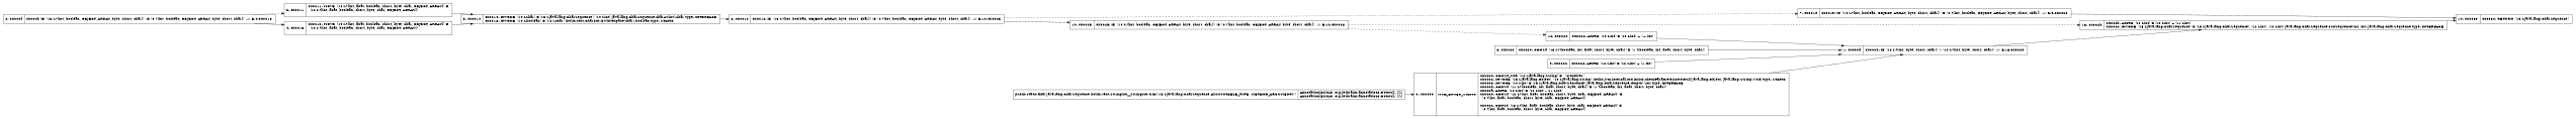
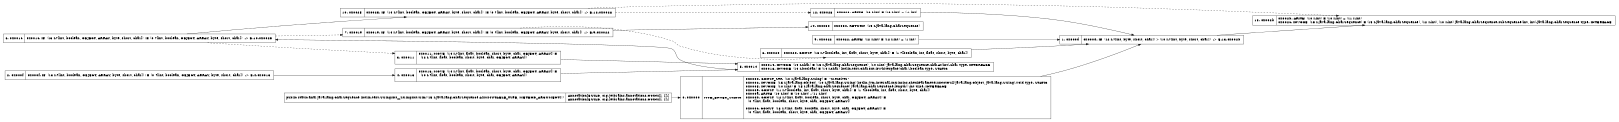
  digraph {
    rankdir=LR
    node [shape=record]
    n1 [label="{0\:\ 0x0000|MTH_ENTER_STATIC\l|0x0000: CONST_STR  (r0 I:java.lang.String) =  \"$receiver\" \l0x0002: INVOKE  (r5 I:java.lang.Object), (r0 I:java.lang.String) kotlin.jvm.internal.Intrinsics.checkParameterIsNotNull(java.lang.Object, java.lang.String):void type: STATIC \l0x0005: INVOKE  (r0 I:int) = (r5 I:java.lang.CharSequence) java.lang.CharSequence.length():int type: INTERFACE \l0x0009: CONST  (r1 I:?[boolean, int, float, short, byte, char]) = (1 ?[boolean, int, float, short, byte, char]) \l0x000a: ARITH  (r0 I:int) = (r0 I:int) \- (r1 I:int) \l0x000b: CONST  (r2 I:?[int, float, boolean, short, byte, char, OBJECT, ARRAY]) = \l  (0 ?[int, float, boolean, short, byte, char, OBJECT, ARRAY])\l \l0x000c: CONST  (r3 I:?[int, float, boolean, short, byte, char, OBJECT, ARRAY]) = \l  (0 ?[int, float, boolean, short, byte, char, OBJECT, ARRAY])\l \l}"]
    n2 [label="{1\:\ 0x000d|0x000d: IF  (r2 I:?[int, byte, short, char]) \> (r0 I:?[int, byte, short, char])  \-\> B:13:0x002b \l}"]
    n3 [label="{13\:\ 0x002b|0x002b: ARITH  (r0 I:int) = (r0 I:int) + (r1 I:int) \l0x002c: INVOKE  (r5 I:java.lang.CharSequence) = (r5 I:java.lang.CharSequence), (r2 I:int), (r0 I:int) java.lang.CharSequence.subSequence(int, int):java.lang.CharSequence type: INTERFACE \l}"]
    n4 [label="{2\:\ 0x000f|0x000f: IF  (r3 I:?[int, boolean, OBJECT, ARRAY, byte, short, char]) != (0 ?[int, boolean, OBJECT, ARRAY, byte, short, char])  \-\> B:4:0x0013 \l}"]
    n5 [label="{3\:\ 0x0011|0x0011: MOVE  (r4 I:?[int, float, boolean, short, byte, char, OBJECT, ARRAY]) = \l  (r2 I:?[int, float, boolean, short, byte, char, OBJECT, ARRAY])\l \l}"]
    n6 [label="{4\:\ 0x0013|0x0013: MOVE  (r4 I:?[int, float, boolean, short, byte, char, OBJECT, ARRAY]) = \l  (r0 I:?[int, float, boolean, short, byte, char, OBJECT, ARRAY])\l \l}"]
    n7 [label="{14\:\ 0x0030|0x0030: RETURN  (r5 I:java.lang.CharSequence) \l}"]
    n8 [label="{5\:\ 0x0014|0x0014: INVOKE  (r4 I:char) = (r5 I:java.lang.CharSequence), (r4 I:int) java.lang.CharSequence.charAt(int):char type: INTERFACE \l0x0018: INVOKE  (r4 I:boolean) = (r4 I:char) kotlin.text.CharsKt.isWhitespace(char):boolean type: STATIC \l}"]
    n9 [label="{6\:\ 0x001c|0x001c: IF  (r3 I:?[int, boolean, OBJECT, ARRAY, byte, short, char]) != (0 ?[int, boolean, OBJECT, ARRAY, byte, short, char])  \-\> B:10:0x0025 \l}"]
    n10 [label="{7\:\ 0x001e|0x001e: IF  (r4 I:?[int, boolean, OBJECT, ARRAY, byte, short, char]) != (0 ?[int, boolean, OBJECT, ARRAY, byte, short, char])  \-\> B:9:0x0022 \l}"]
    n11 [label="{10\:\ 0x0025|0x0025: IF  (r4 I:?[int, boolean, OBJECT, ARRAY, byte, short, char]) != (0 ?[int, boolean, OBJECT, ARRAY, byte, short, char])  \-\> B:12:0x0028 \l}"]
    n12 [label="{8\:\ 0x0020|0x0020: CONST  (r3 I:?[boolean, int, float, short, byte, char]) = (1 ?[boolean, int, float, short, byte, char]) \l}"]
    n13 [label="{12\:\ 0x0028|0x0028: ARITH  (r0 I:int) = (r0 I:int) + (\-1 int) \l}"]
    n14 [label="{9\:\ 0x0022|0x0022: ARITH  (r2 I:int) = (r2 I:int) + (1 int) \l}"]
    n15 [label="{public static final java.lang.CharSequence kotlin.text.StringsKt__StringsKt.trim((r5 I:java.lang.CharSequence A[IMMUTABLE_TYPE, METHOD_ARGUMENT]))  | Annotation[BUILD, org.jetbrains.annotations.NotNull, \{\}]\lAnnotation[BUILD, org.jetbrains.annotations.NotNull, \{\}]\l}"]
    n1 -> n2
    n2 -> n3
-   n3 -> n7
-   n4 -> n5 [style=dashed]
+   n9 -> n5 [style=dashed]
    n4 -> n6
    n5 -> n8
    n6 -> n8
    n8 -> n9
    n9 -> n10 [style=dashed]
    n9 -> n11
    n10 -> n7
+   n10 -> n12 [style=dashed]
    n11 -> n3 [style=dashed]
    n11 -> n13 [style=dashed]
    n12 -> n2
    n13 -> n2
    n14 -> n2
    n15 -> n1
  }
